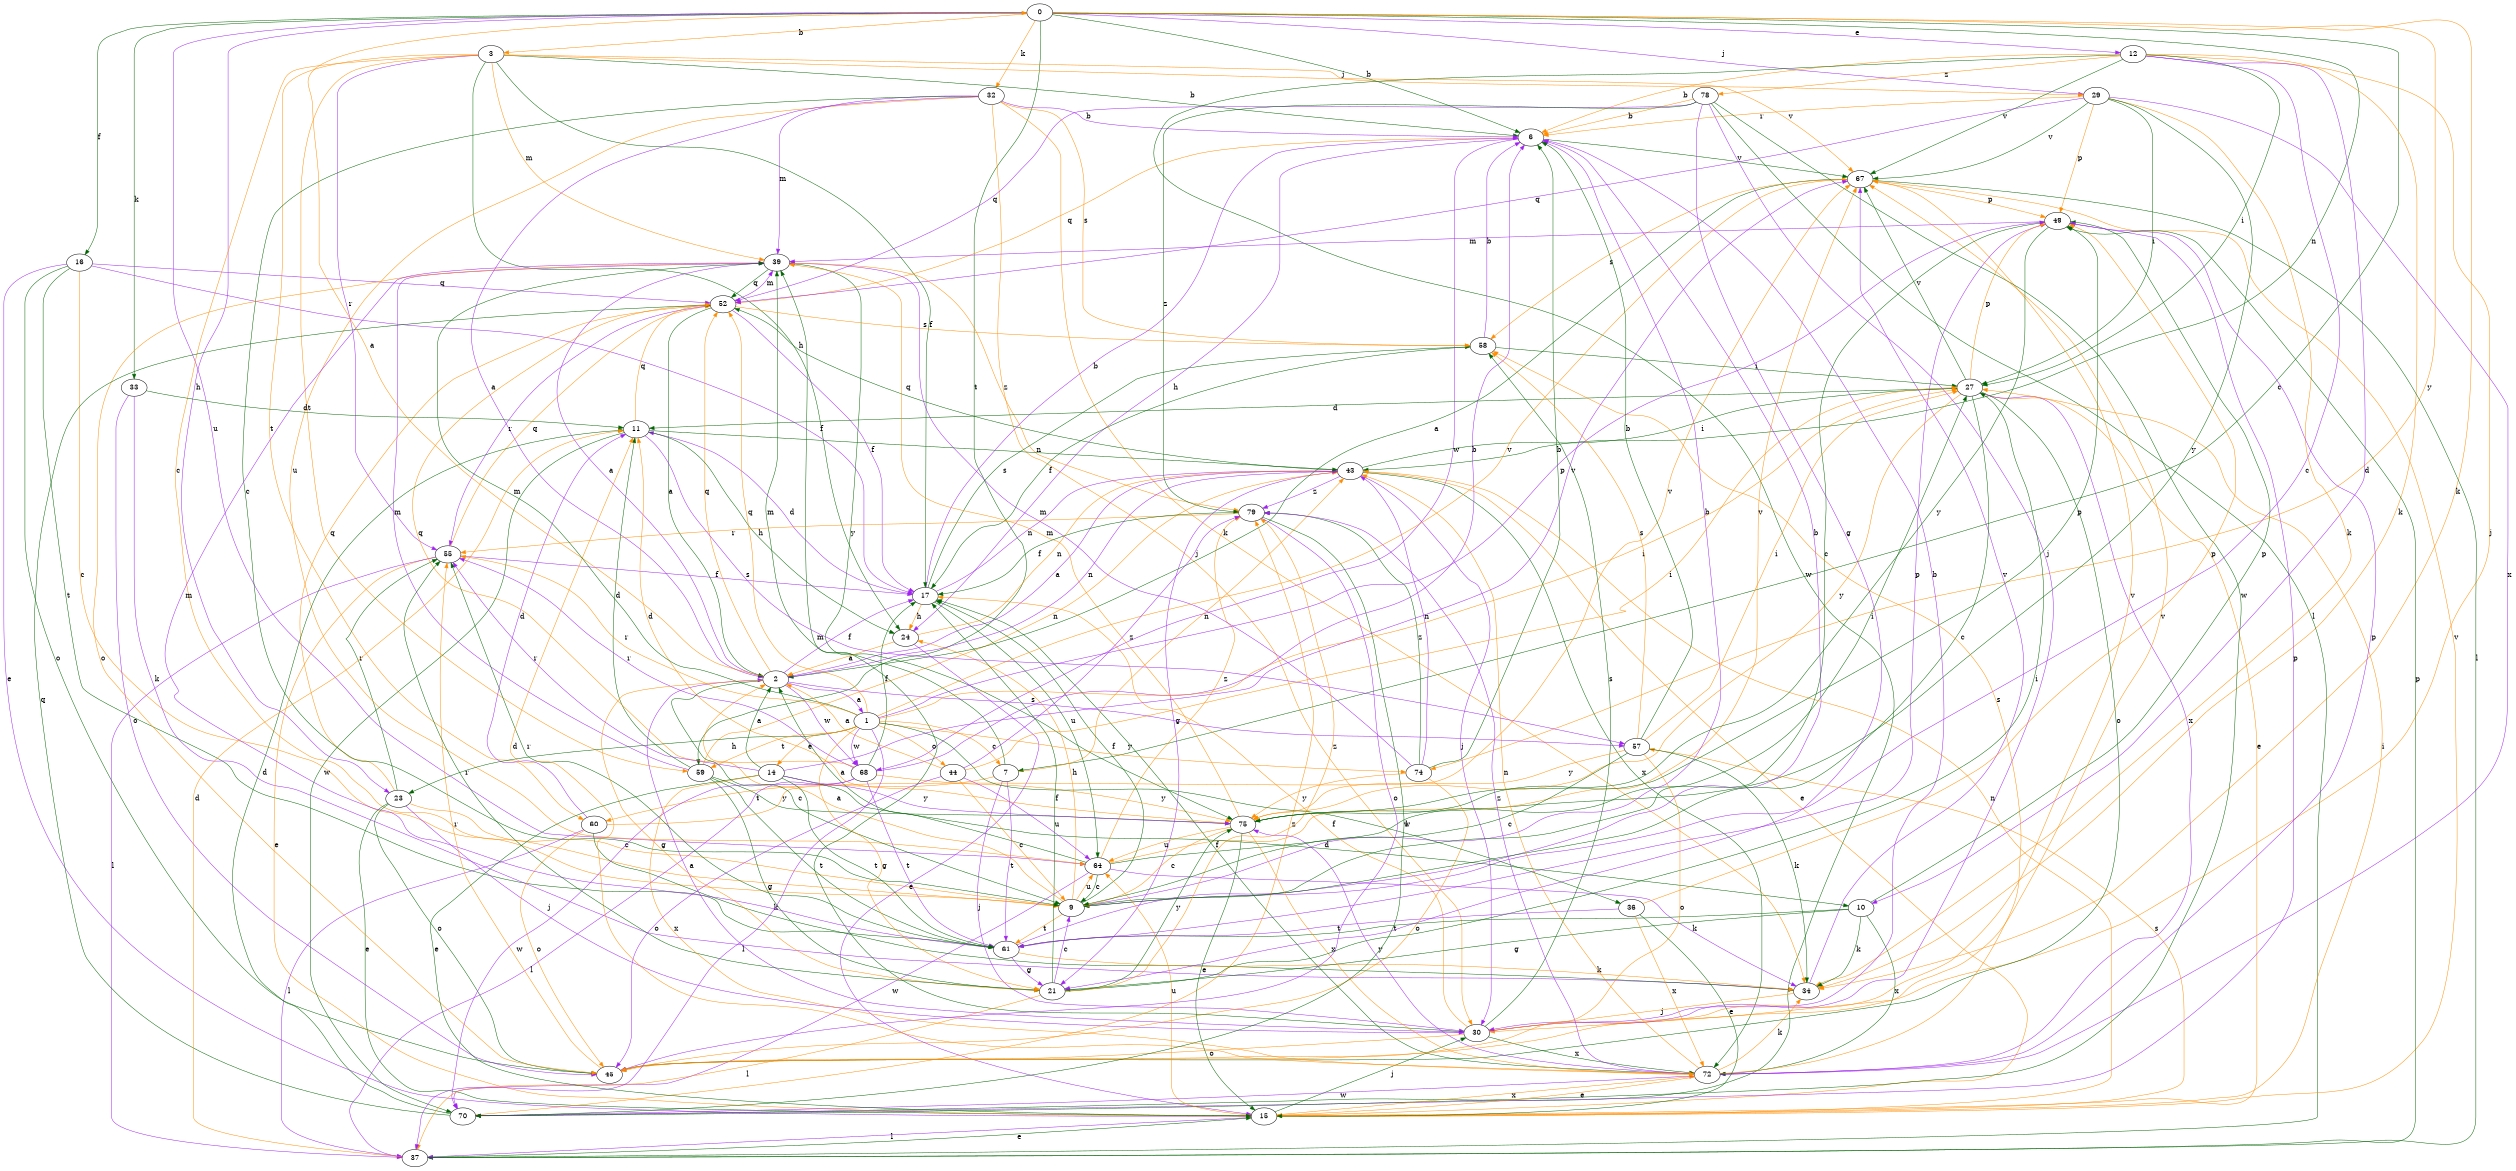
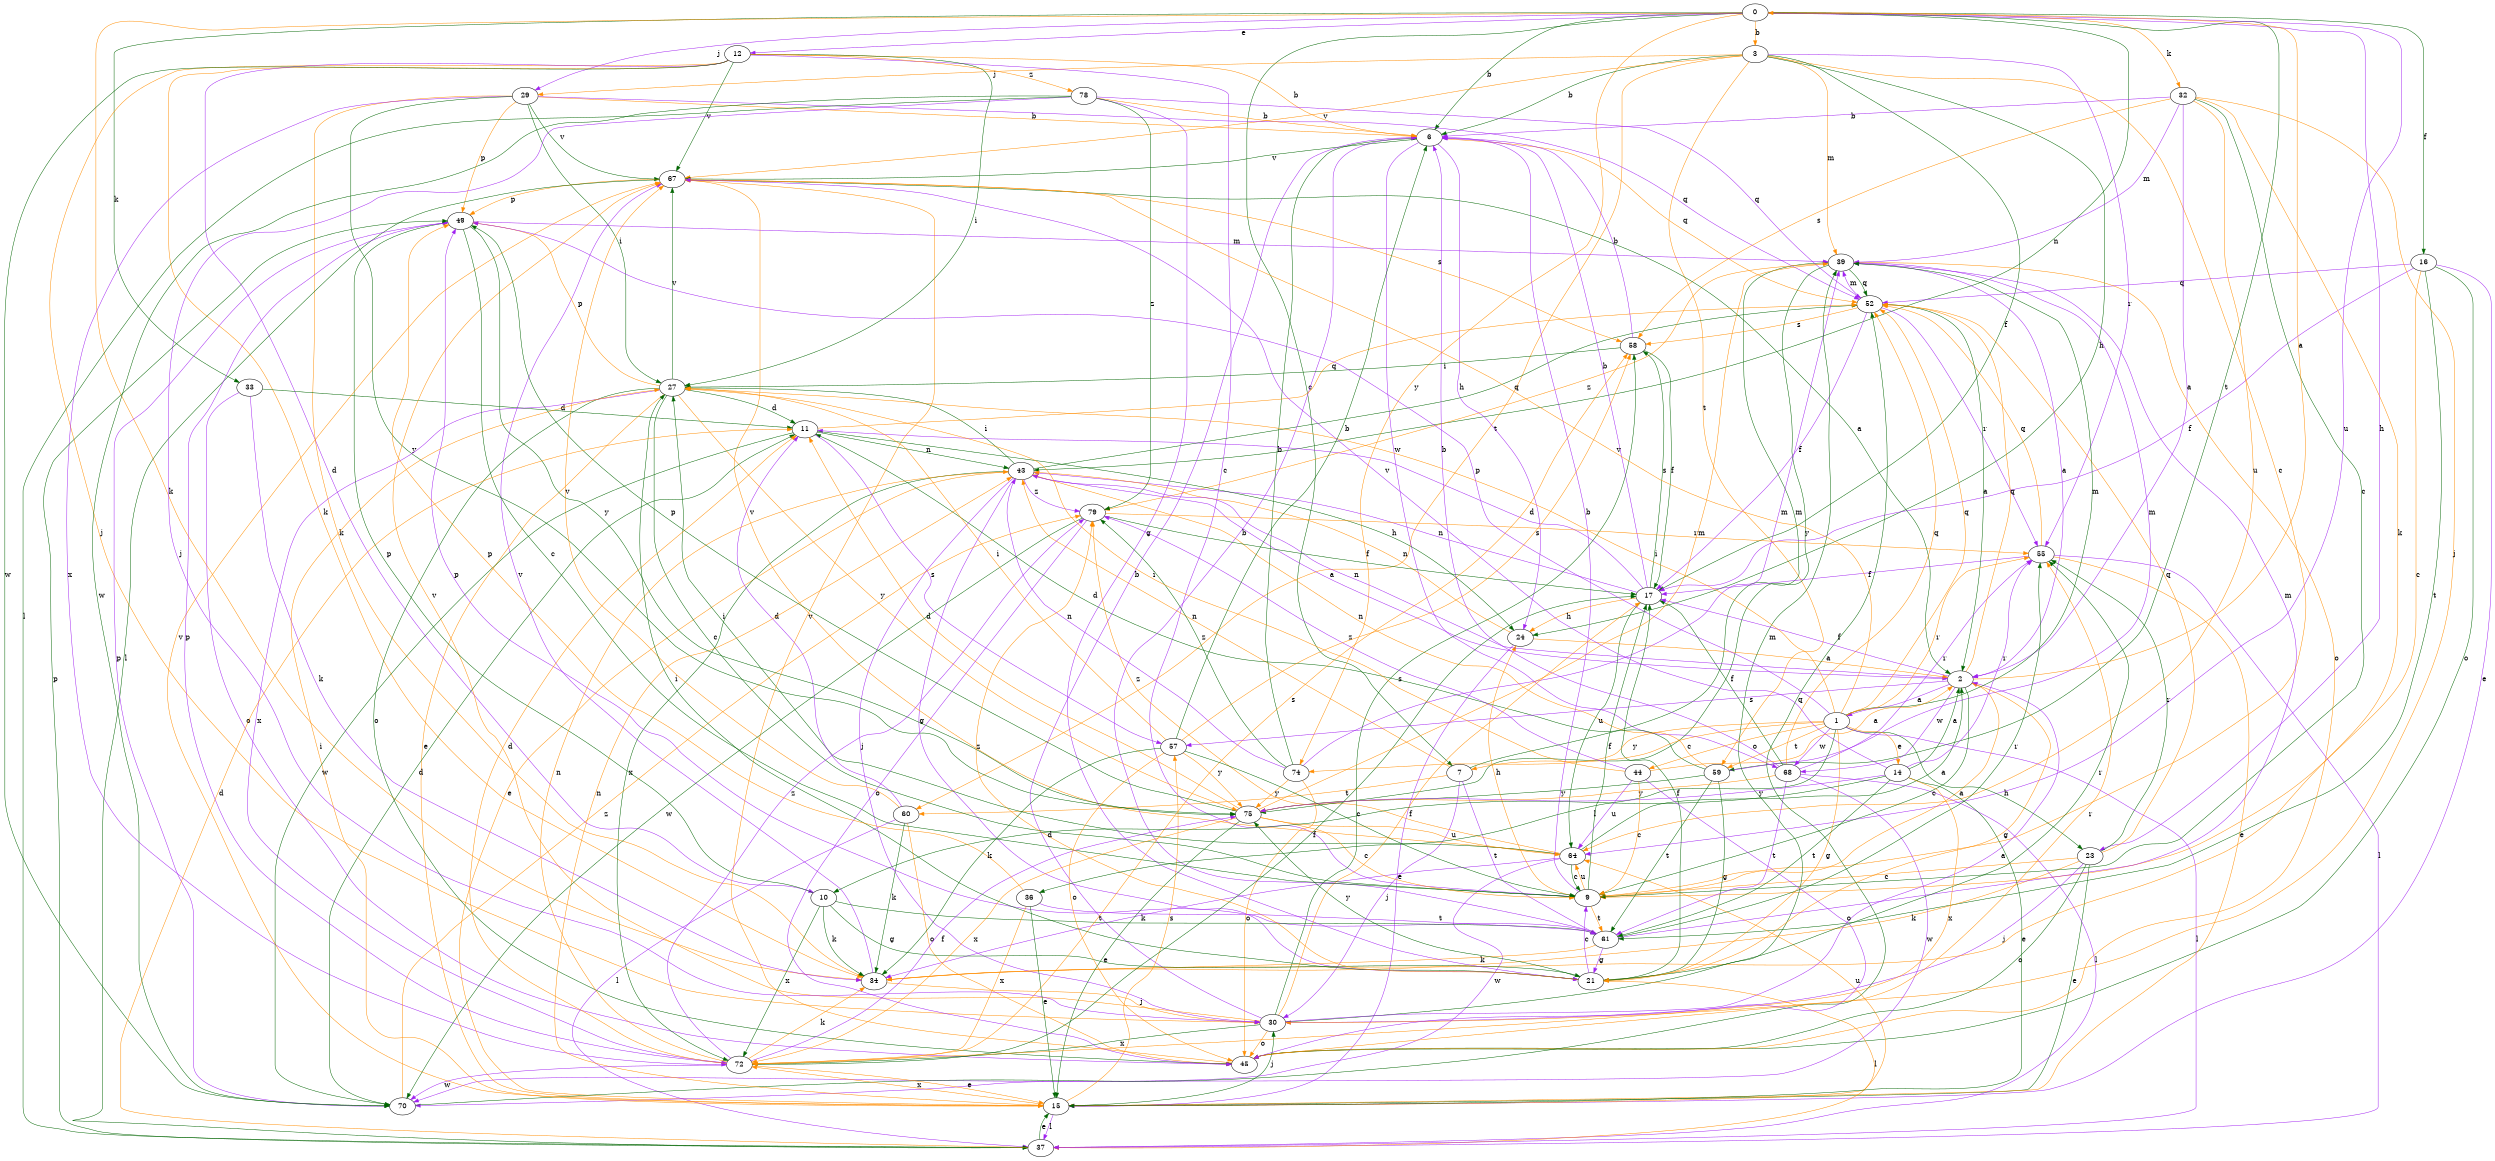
  strict digraph {
    edge [color=darkorange]
    0
    3
    6
    7
    12
    16
    23
    29
    32
    33
    34
    43
    59
    64
    74
    39
    55
    67
    9
    17
    24
    60
    52
    68
    30
    61
    27
    10
    70
    78
    15
    45
    49
    72
    75
    2
    58
    11
    21
    79
    1
    14
    36
    37
    44
    57
    0 -> 3 [label=b]
    0 -> 6 [color=darkgreen label=b]
    0 -> 7 [color=darkgreen label=c]
    0 -> 12 [color=purple label=e]
    0 -> 16 [color=darkgreen label=f]
    0 -> 23 [color=purple label=h]
    0 -> 29 [color=purple label=j]
    0 -> 32 [label=k]
    0 -> 33 [color=darkgreen label=k]
    0 -> 34 [label=k]
    0 -> 43 [color=darkgreen label=n]
    0 -> 59 [color=darkgreen label=t]
    0 -> 64 [color=purple label=u]
    0 -> 74 [label=y]
    3 -> 6 [color=darkgreen label=b]
    3 -> 29 [label=j]
    3 -> 59 [label=t]
    3 -> 39 [label=m]
    3 -> 55 [color=purple label=r]
    3 -> 67 [label=v]
    3 -> 9 [label=c]
    3 -> 17 [color=darkgreen label=f]
    3 -> 24 [color=darkgreen label=h]
    3 -> 60 [label=t]
    6 -> 67 [color=darkgreen label=v]
    6 -> 24 [color=purple label=h]
    6 -> 52 [label=q]
    6 -> 68 [color=purple label=w]
    7 -> 43 [label=n]
    7 -> 39 [color=darkgreen label=m]
    7 -> 60 [label=t]
    7 -> 30 [color=purple label=j]
    7 -> 61 [color=purple label=t]
    12 -> 6 [label=b]
    12 -> 34 [label=k]
    12 -> 67 [color=darkgreen label=v]
    12 -> 9 [color=purple label=c]
    12 -> 30 [label=j]
    12 -> 27 [color=darkgreen label=i]
    12 -> 10 [color=purple label=d]
    12 -> 70 [color=darkgreen label=w]
    12 -> 78 [label=z]
    16 -> 9 [label=c]
    16 -> 17 [color=purple label=f]
    16 -> 52 [color=purple label=q]
    16 -> 61 [color=darkgreen label=t]
    16 -> 15 [color=purple label=e]
    16 -> 45 [color=darkgreen label=o]
+   23 -> 34 [label=k]
    23 -> 55 [color=darkgreen label=r]
    23 -> 9 [label=c]
    23 -> 52 [label=q]
    23 -> 30 [color=purple label=j]
    23 -> 15 [color=darkgreen label=e]
    23 -> 45 [color=darkgreen label=o]
-   29 -> 6 [label=r]
+   29 -> 6 [label=b]
    29 -> 34 [label=k]
    29 -> 67 [color=darkgreen label=v]
    29 -> 52 [color=purple label=q]
    29 -> 27 [color=darkgreen label=i]
    29 -> 49 [label=p]
    29 -> 72 [color=purple label=x]
    29 -> 75 [color=darkgreen label=y]
    32 -> 6 [color=purple label=b]
    32 -> 34 [label=k]
    32 -> 64 [label=u]
    32 -> 39 [color=purple label=m]
    32 -> 9 [color=darkgreen label=c]
    32 -> 30 [label=j]
    32 -> 2 [color=purple label=a]
    32 -> 58 [label=s]
    33 -> 34 [color=purple label=k]
    33 -> 45 [color=purple label=o]
    33 -> 11 [color=darkgreen label=d]
    34 -> 67 [color=purple label=v]
    34 -> 30 [label=j]
    43 -> 52 [color=darkgreen label=q]
    43 -> 30 [color=purple label=j]
    43 -> 27 [color=darkgreen label=i]
    43 -> 15 [label=e]
    43 -> 72 [color=darkgreen label=x]
    43 -> 2 [color=purple label=a]
    43 -> 21 [color=purple label=g]
    43 -> 79 [color=purple label=z]
    59 -> 43 [label=n]
    59 -> 39 [color=purple label=m]
    59 -> 61 [color=darkgreen label=t]
    59 -> 75 [color=darkgreen label=y]
    59 -> 11 [color=darkgreen label=d]
    59 -> 21 [color=darkgreen label=g]
    64 -> 34 [color=purple label=k]
    64 -> 67 [label=v]
    64 -> 9 [color=darkgreen label=c]
    64 -> 27 [color=darkgreen label=i]
    64 -> 70 [color=purple label=w]
    64 -> 2 [color=darkgreen label=a]
    64 -> 79 [label=z]
    74 -> 6 [color=darkgreen label=b]
    74 -> 43 [color=purple label=n]
    74 -> 39 [color=purple label=m]
    74 -> 45 [label=o]
    74 -> 75 [label=y]
    74 -> 79 [color=darkgreen label=z]
    39 -> 52 [color=darkgreen label=q]
    39 -> 45 [label=o]
    39 -> 75 [color=darkgreen label=y]
    39 -> 2 [color=purple label=a]
    39 -> 79 [label=z]
    55 -> 17 [color=purple label=f]
    55 -> 52 [label=q]
    55 -> 15 [label=e]
    55 -> 37 [color=purple label=l]
    67 -> 49 [label=p]
    67 -> 2 [color=darkgreen label=a]
    67 -> 58 [label=s]
    67 -> 37 [color=darkgreen label=l]
    9 -> 6 [color=purple label=b]
    9 -> 64 [label=u]
    9 -> 17 [color=darkgreen label=f]
    9 -> 24 [label=h]
    9 -> 61 [label=t]
    9 -> 2 [label=a]
    17 -> 6 [color=purple label=b]
    17 -> 43 [color=purple label=n]
    17 -> 64 [color=darkgreen label=u]
    17 -> 24 [label=h]
    17 -> 58 [color=darkgreen label=s]
    17 -> 11 [color=purple label=d]
    24 -> 43 [label=n]
    24 -> 15 [color=purple label=e]
    24 -> 2 [label=a]
    60 -> 34 [color=darkgreen label=k]
    60 -> 67 [label=v]
    60 -> 45 [label=o]
    60 -> 11 [color=purple label=d]
    60 -> 37 [color=purple label=l]
    52 -> 39 [color=purple label=m]
    52 -> 55 [color=purple label=r]
    52 -> 17 [color=purple label=f]
    52 -> 2 [color=darkgreen label=a]
    52 -> 58 [label=s]
    68 -> 6 [color=purple label=b]
    68 -> 55 [color=purple label=r]
    68 -> 17 [color=darkgreen label=f]
    68 -> 52 [label=q]
    68 -> 61 [color=purple label=t]
    68 -> 70 [color=purple label=w]
    68 -> 75 [label=y]
    68 -> 37 [color=purple label=l]
    30 -> 6 [color=purple label=b]
    30 -> 39 [color=darkgreen label=m]
    30 -> 67 [label=v]
    30 -> 17 [label=f]
    30 -> 45 [label=o]
    30 -> 72 [color=darkgreen label=x]
    30 -> 2 [color=purple label=a]
    30 -> 58 [color=darkgreen label=s]
    61 -> 6 [color=purple label=b]
    61 -> 34 [label=k]
    61 -> 39 [color=purple label=m]
    61 -> 55 [color=darkgreen label=r]
    61 -> 49 [color=purple label=p]
    61 -> 21 [color=purple label=g]
    27 -> 67 [color=darkgreen label=v]
    27 -> 9 [color=darkgreen label=c]
    27 -> 15 [label=e]
    27 -> 45 [color=darkgreen label=o]
    27 -> 49 [label=p]
    27 -> 72 [color=purple label=x]
    27 -> 75 [label=y]
    27 -> 11 [color=darkgreen label=d]
    10 -> 34 [color=darkgreen label=k]
    10 -> 61 [color=darkgreen label=t]
    10 -> 49 [color=darkgreen label=p]
    10 -> 72 [color=darkgreen label=x]
    10 -> 21 [color=darkgreen label=g]
    70 -> 52 [color=darkgreen label=q]
    70 -> 49 [color=purple label=p]
    70 -> 11 [color=darkgreen label=d]
    70 -> 79 [label=z]
    78 -> 6 [label=b]
    78 -> 52 [color=purple label=q]
    78 -> 30 [color=purple label=j]
    78 -> 70 [color=darkgreen label=w]
    78 -> 21 [color=purple label=g]
    78 -> 79 [color=darkgreen label=z]
    78 -> 37 [color=darkgreen label=l]
    15 -> 43 [label=n]
    15 -> 64 [label=u]
    15 -> 67 [label=v]
    15 -> 30 [color=darkgreen label=j]
    15 -> 27 [label=i]
    15 -> 72 [label=x]
    15 -> 37 [color=purple label=l]
    15 -> 57 [label=s]
    45 -> 55 [label=r]
    45 -> 67 [label=v]
    49 -> 39 [color=purple label=m]
    49 -> 9 [color=darkgreen label=c]
    49 -> 75 [color=darkgreen label=y]
    72 -> 34 [label=k]
    72 -> 43 [label=n]
    72 -> 17 [color=darkgreen label=f]
    72 -> 70 [color=purple label=w]
    72 -> 15 [label=e]
    72 -> 49 [color=purple label=p]
-   72 -> 75 [color=purple label=y]
+   72 -> 75 [color=purple label=f]
    72 -> 58 [label=s]
    72 -> 11 [label=d]
    72 -> 79 [color=purple label=z]
    75 -> 64 [label=u]
    75 -> 39 [label=m]
    75 -> 9 [label=c]
    75 -> 15 [color=darkgreen label=e]
    75 -> 49 [color=darkgreen label=p]
    75 -> 72 [label=x]
    75 -> 11 [label=d]
    2 -> 0 [label=a]
    2 -> 43 [color=purple label=n]
    2 -> 9 [color=darkgreen label=c]
    2 -> 17 [color=purple label=f]
    2 -> 52 [label=q]
    2 -> 68 [color=purple label=w]
    2 -> 21 [label=g]
    2 -> 1 [color=purple label=a]
    2 -> 57 [color=purple label=s]
    58 -> 6 [color=purple label=b]
    58 -> 17 [color=darkgreen label=f]
    58 -> 27 [color=darkgreen label=i]
    11 -> 43 [color=darkgreen label=n]
    11 -> 24 [color=darkgreen label=h]
    11 -> 52 [label=q]
    11 -> 70 [color=darkgreen label=w]
    11 -> 57 [color=purple label=s]
    21 -> 55 [color=darkgreen label=r]
    21 -> 9 [color=purple label=c]
    21 -> 17 [color=darkgreen label=f]
    21 -> 27 [color=darkgreen label=i]
    21 -> 75 [color=darkgreen label=y]
    21 -> 79 [label=z]
    21 -> 37 [label=l]
    79 -> 55 [label=r]
    79 -> 17 [color=darkgreen label=f]
    79 -> 70 [color=darkgreen label=w]
    79 -> 45 [color=purple label=o]
    1 -> 7 [label=c]
    1 -> 23 [color=darkgreen label=h]
    1 -> 59 [label=t]
    1 -> 74 [label=y]
    1 -> 39 [color=darkgreen label=m]
    1 -> 55 [label=r]
    1 -> 67 [label=v]
    1 -> 52 [label=q]
    1 -> 68 [color=purple label=w]
    1 -> 27 [label=i]
    1 -> 49 [color=purple label=p]
    1 -> 21 [label=g]
    1 -> 14 [label=e]
    1 -> 36 [color=darkgreen label=l]
    1 -> 37 [color=purple label=l]
    1 -> 44 [label=o]
    14 -> 55 [color=purple label=r]
    14 -> 67 [color=purple label=v]
    14 -> 61 [color=darkgreen label=t]
    14 -> 10 [color=darkgreen label=d]
    14 -> 15 [color=darkgreen label=e]
    14 -> 72 [label=x]
    14 -> 75 [color=purple label=y]
    14 -> 2 [color=darkgreen label=a]
    36 -> 61 [color=purple label=t]
    36 -> 15 [color=darkgreen label=e]
    36 -> 49 [label=p]
    36 -> 72 [label=x]
    37 -> 15 [color=darkgreen label=e]
    37 -> 49 [color=darkgreen label=p]
    37 -> 11 [label=d]
    44 -> 64 [color=purple label=u]
    44 -> 9 [label=c]
    44 -> 27 [label=i]
    44 -> 45 [color=purple label=o]
    44 -> 2 [label=a]
    44 -> 79 [color=purple label=z]
    57 -> 6 [color=darkgreen label=b]
    57 -> 34 [color=darkgreen label=k]
    57 -> 9 [color=darkgreen label=c]
    57 -> 27 [label=i]
    57 -> 45 [label=o]
    57 -> 75 [label=y]
    57 -> 58 [label=s]
  }
